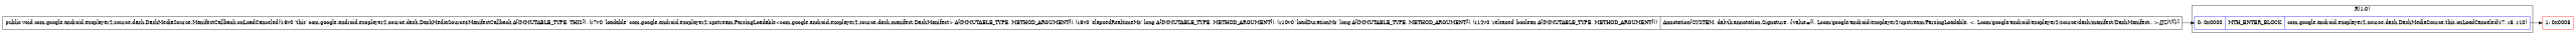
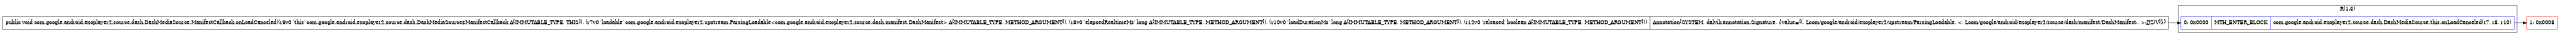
  digraph {
    rankdir=LR
    fontname="DejaVu Serif"
    node [shape=record fontname="DejaVu Serif"]
    edge [fontname="DejaVu Serif"]
    n1 [color=blue label="{0\:\ 0x0000|MTH_ENTER_BLOCK\l|com.google.android.exoplayer2.source.dash.DashMediaSource.this.onLoadCanceled(r7, r8, r10)\l}"]
    n2 [color=red label="{1\:\ 0x0008}"]
    n3 [label="{public void com.google.android.exoplayer2.source.dash.DashMediaSource.ManifestCallback.onLoadCanceled((r6v0 'this' com.google.android.exoplayer2.source.dash.DashMediaSource$ManifestCallback A[IMMUTABLE_TYPE, THIS]), (r7v0 'loadable' com.google.android.exoplayer2.upstream.ParsingLoadable\<com.google.android.exoplayer2.source.dash.manifest.DashManifest\> A[IMMUTABLE_TYPE, METHOD_ARGUMENT]), (r8v0 'elapsedRealtimeMs' long A[IMMUTABLE_TYPE, METHOD_ARGUMENT]), (r10v0 'loadDurationMs' long A[IMMUTABLE_TYPE, METHOD_ARGUMENT]), (r12v0 'released' boolean A[IMMUTABLE_TYPE, METHOD_ARGUMENT]))  | Annotation[SYSTEM, dalvik.annotation.Signature, \{value=[(, Lcom\/google\/android\/exoplayer2\/upstream\/ParsingLoadable, \<, Lcom\/google\/android\/exoplayer2\/source\/dash\/manifest\/DashManifest;, \>;JJZ)V]\}]\l}"]
    subgraph cluster_1 {
-     label="R(1:0)"
+     label="R(1:3)"
      n1
    }
    n1 -> n2
    n3 -> n1
  }
